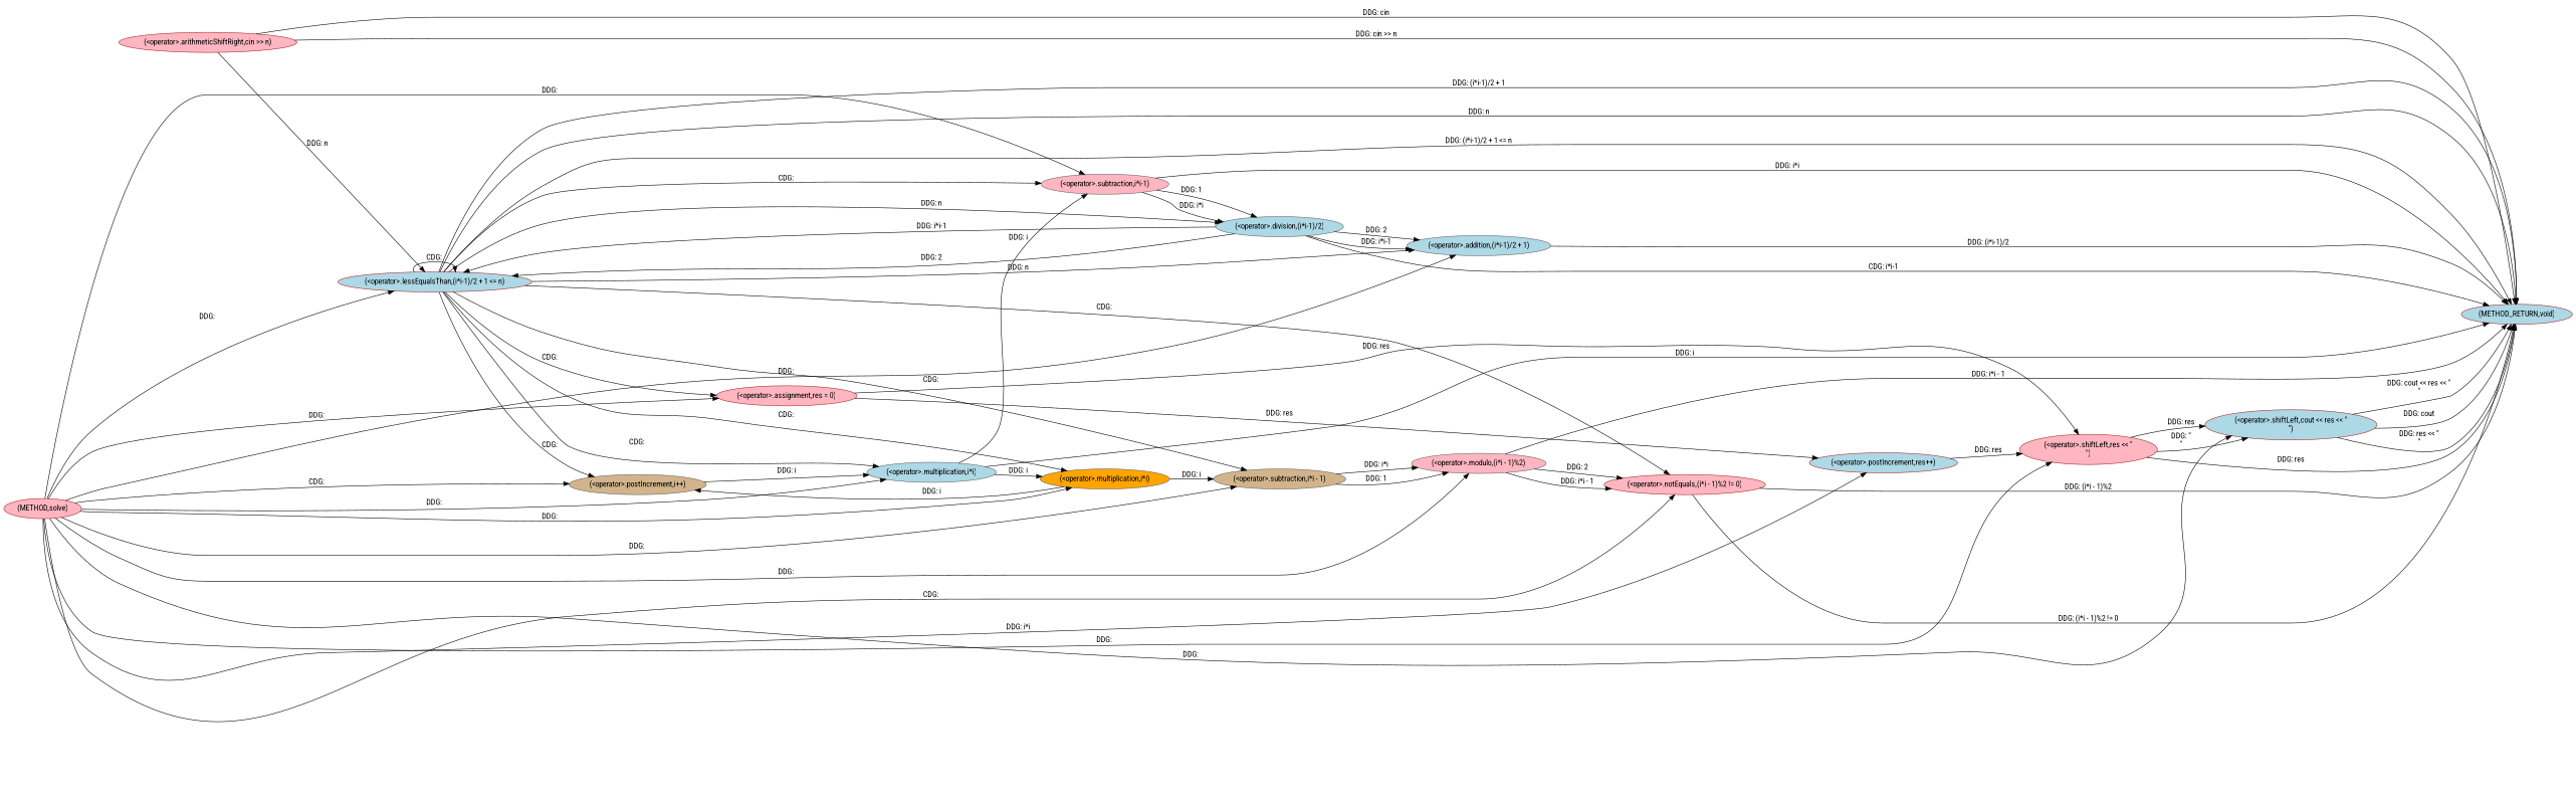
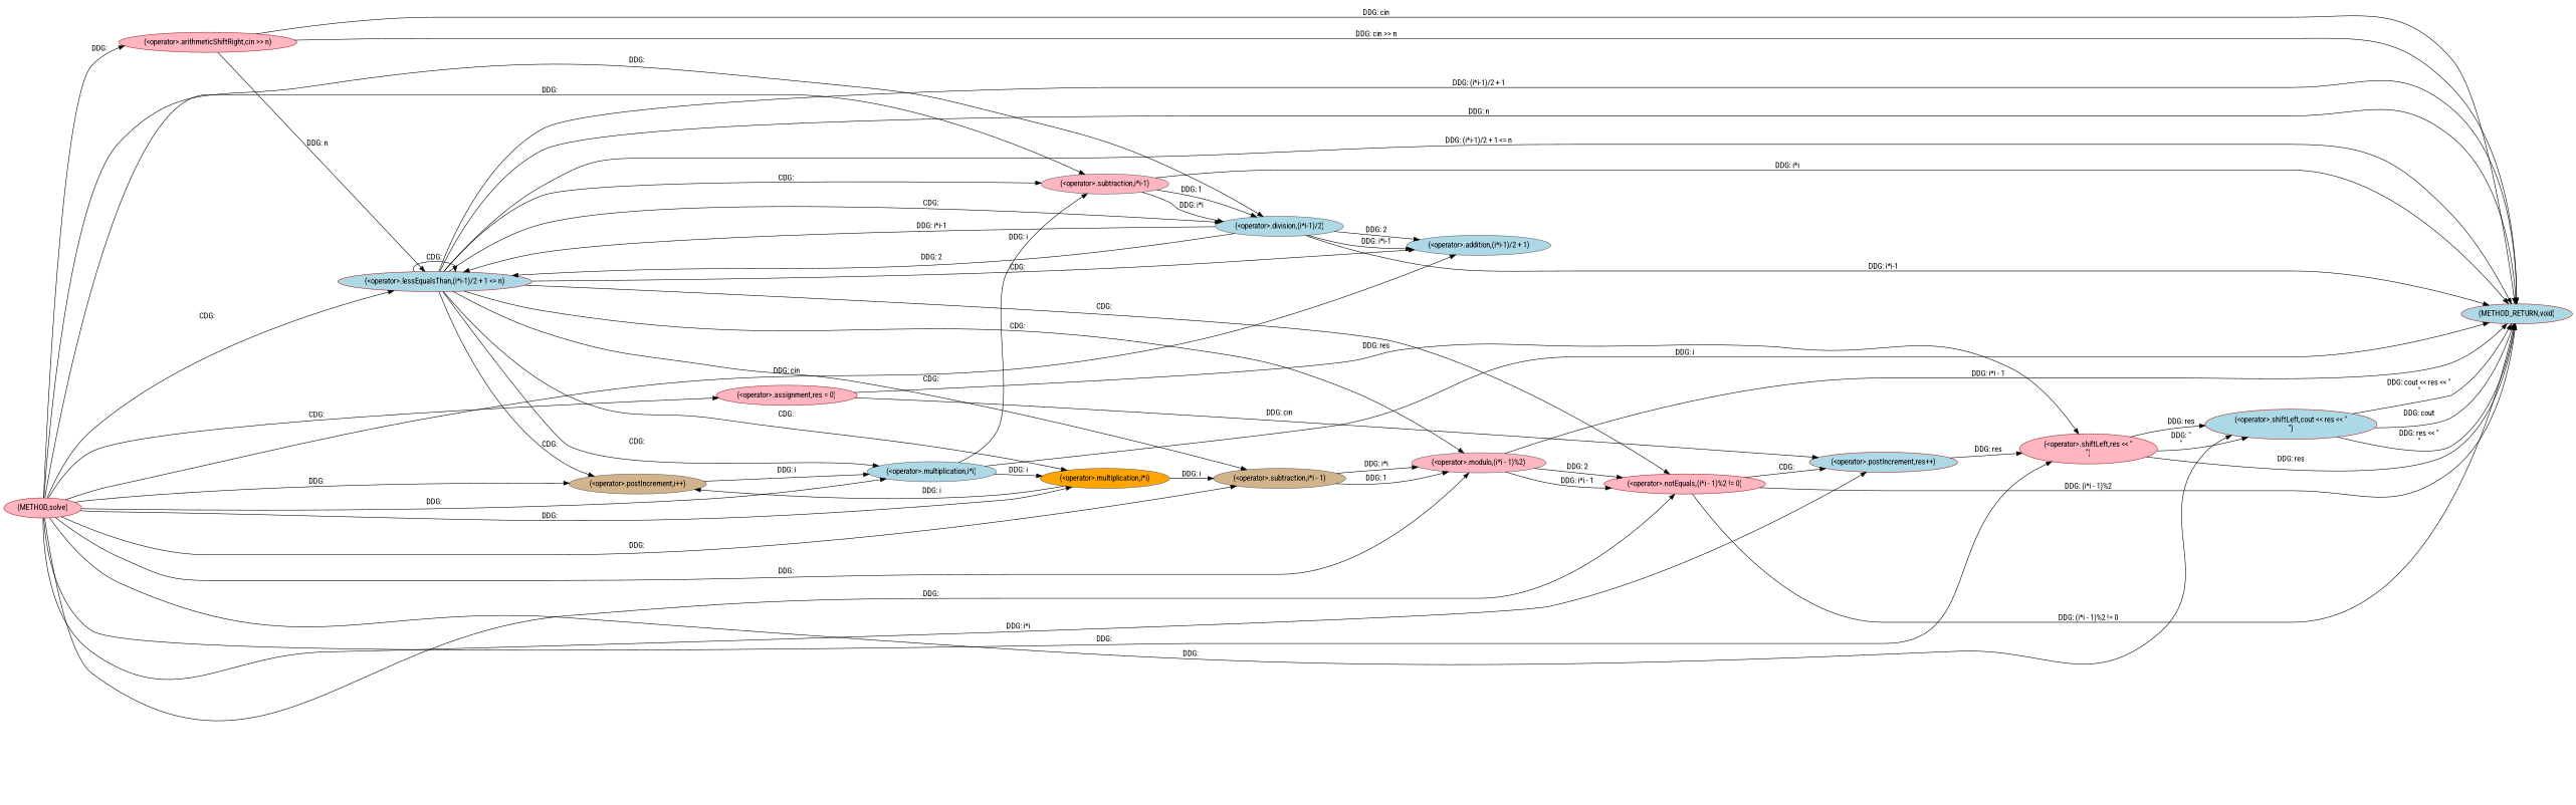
  digraph {
    fontname="Roboto Condensed"
    rankdir=LR
    node [color=brown fillcolor=lightpink fontname="Roboto Condensed" style=filled]
    edge [fontname="Roboto Condensed"]
    n1 [label="(METHOD,solve)"]
    n2 [label="(<operator>.arithmeticShiftRight,cin >> n)"]
    n3 [label="(<operator>.assignment,res = 0)"]
    n4 [fillcolor=lightblue label="(<operator>.shiftLeft,cout << res << \"\n\")"]
    n5 [fillcolor=lightblue label="(<operator>.lessEqualsThan,(i*i-1)/2 + 1 <= n)"]
    n6 [color=gray40 fillcolor=tan label="(<operator>.postIncrement,i++)"]
    n7 [fillcolor=lightblue label="(<operator>.postIncrement,res++)"]
    n8 [label="(<operator>.shiftLeft,res << \"\n\")"]
    n9 [color=gray40 fillcolor=lightblue label="(<operator>.addition,(i*i-1)/2 + 1)"]
    n10 [label="(<operator>.notEquals,(i*i - 1)%2 != 0)"]
    n11 [color=gray40 fillcolor=lightblue label="(<operator>.division,(i*i-1)/2)"]
    n12 [color=gray40 label="(<operator>.subtraction,i*i-1)"]
    n13 [color=gray40 label="(<operator>.modulo,(i*i - 1)%2)"]
    n14 [color=gray40 fillcolor=lightblue label="(<operator>.multiplication,i*i)"]
    n15 [color=gray40 fillcolor=tan label="(<operator>.subtraction,i*i - 1)"]
    n16 [color=gray40 fillcolor=orange label="(<operator>.multiplication,i*i)"]
    n17 [fillcolor=lightblue label="(METHOD_RETURN,void)"]
-   n1 -> n3 [label="DDG: "]
+   n1 -> n2 [label="DDG: "]
+   n1 -> n3 [label="CDG: "]
    n1 -> n4 [label="DDG: "]
-   n1 -> n5 [label="DDG: "]
-   n1 -> n6 [label="CDG: "]
+   n1 -> n5 [label="CDG: "]
+   n1 -> n6 [label="DDG: "]
    n1 -> n7 [label="DDG: i*i"]
    n1 -> n8 [label="DDG: "]
-   n1 -> n9 [label="DDG: "]
-   n1 -> n10 [label="CDG: "]
+   n1 -> n9 [label="DDG: cin"]
+   n1 -> n10 [label="DDG: "]
+   n1 -> n11 [label="DDG: "]
    n1 -> n12 [label="DDG: "]
    n1 -> n13 [label="DDG: "]
    n1 -> n14 [label="DDG: "]
    n1 -> n15 [label="DDG: "]
    n1 -> n16 [label="DDG: "]
    n2 -> n5 [label="DDG: n"]
    n2 -> n17 [label="DDG: cin >> n"]
    n2 -> n17 [label="DDG: cin"]
-   n3 -> n7 [label="DDG: res"]
+   n3 -> n7 [label="DDG: cin"]
    n3 -> n8 [label="DDG: res"]
    n4 -> n17 [label="DDG: res << \"\n\""]
    n4 -> n17 [label="DDG: cout << res << \"\n\""]
    n4 -> n17 [label="DDG: cout"]
    n5 -> n5 [label="CDG: "]
    n5 -> n6 [label="CDG: "]
-   n5 -> n9 [label="DDG: n"]
+   n5 -> n9 [label="CDG: "]
    n5 -> n10 [label="CDG: "]
-   n5 -> n11 [label="DDG: n"]
+   n5 -> n11 [label="CDG: "]
    n5 -> n12 [label="CDG: "]
-   n5 -> n3 [label="CDG: "]
+   n5 -> n13 [label="CDG: "]
    n5 -> n14 [label="CDG: "]
    n5 -> n15 [label="CDG: "]
    n5 -> n16 [label="CDG: "]
    n5 -> n17 [label="DDG: (i*i-1)/2 + 1"]
    n5 -> n17 [label="DDG: n"]
    n5 -> n17 [label="DDG: (i*i-1)/2 + 1 <= n"]
    n6 -> n14 [label="DDG: i"]
    n7 -> n8 [label="DDG: res"]
    n8 -> n4 [label="DDG: res"]
    n8 -> n4 [label="DDG: \"\n\""]
    n8 -> n17 [label="DDG: res"]
-   n9 -> n17 [label="DDG: (i*i-1)/2"]
+   n10 -> n7 [label="CDG: "]
    n10 -> n17 [label="DDG: (i*i - 1)%2"]
    n10 -> n17 [label="DDG: (i*i - 1)%2 != 0"]
    n11 -> n5 [label="DDG: i*i-1"]
    n11 -> n5 [label="DDG: 2"]
    n11 -> n9 [label="DDG: i*i-1"]
    n11 -> n9 [label="DDG: 2"]
-   n11 -> n17 [label="CDG: i*i-1"]
+   n11 -> n17 [label="DDG: i*i-1"]
    n12 -> n11 [label="DDG: 1"]
    n12 -> n11 [label="DDG: i*i"]
    n12 -> n17 [label="DDG: i*i"]
    n13 -> n10 [label="DDG: 2"]
    n13 -> n10 [label="DDG: i*i - 1"]
    n13 -> n17 [label="DDG: i*i - 1"]
    n14 -> n12 [label="DDG: i"]
    n14 -> n16 [label="DDG: i"]
    n14 -> n17 [label="DDG: i"]
    n15 -> n13 [label="DDG: i*i"]
    n15 -> n13 [label="DDG: 1"]
    n16 -> n6 [label="DDG: i"]
    n16 -> n15 [label="DDG: i"]
  }
